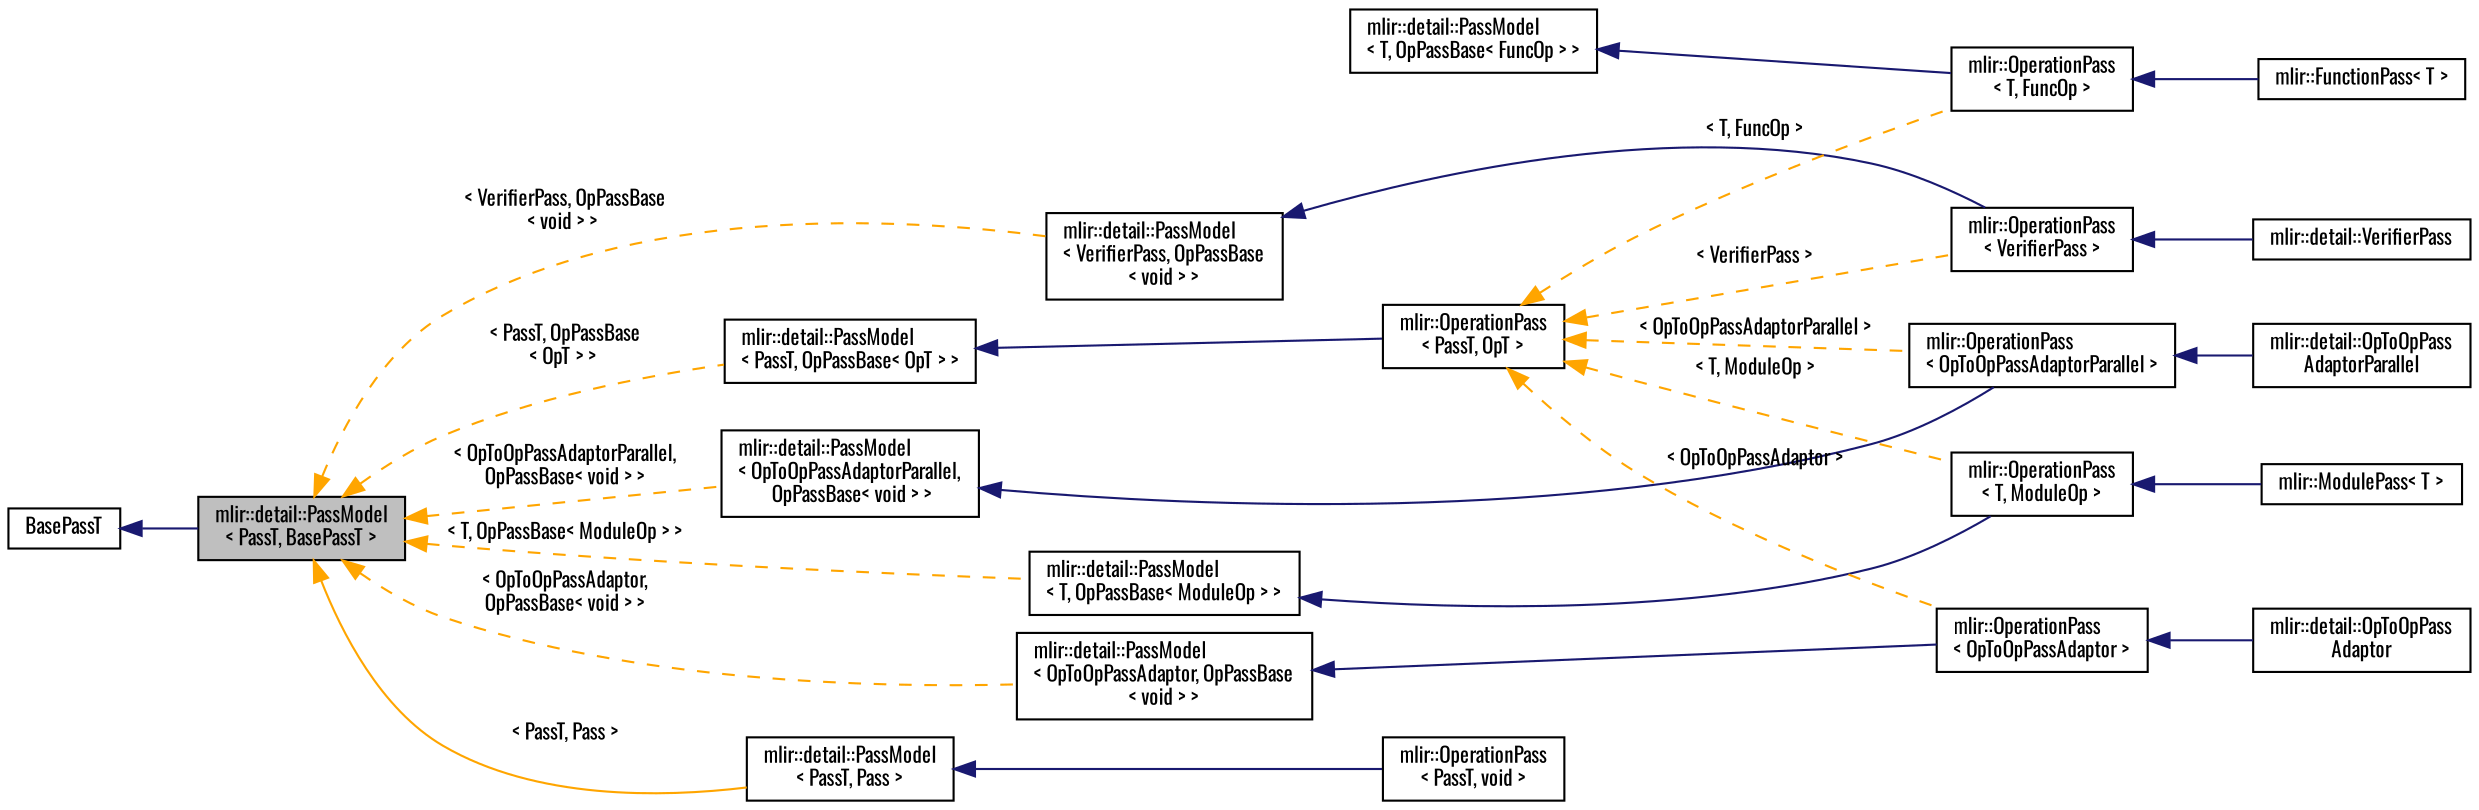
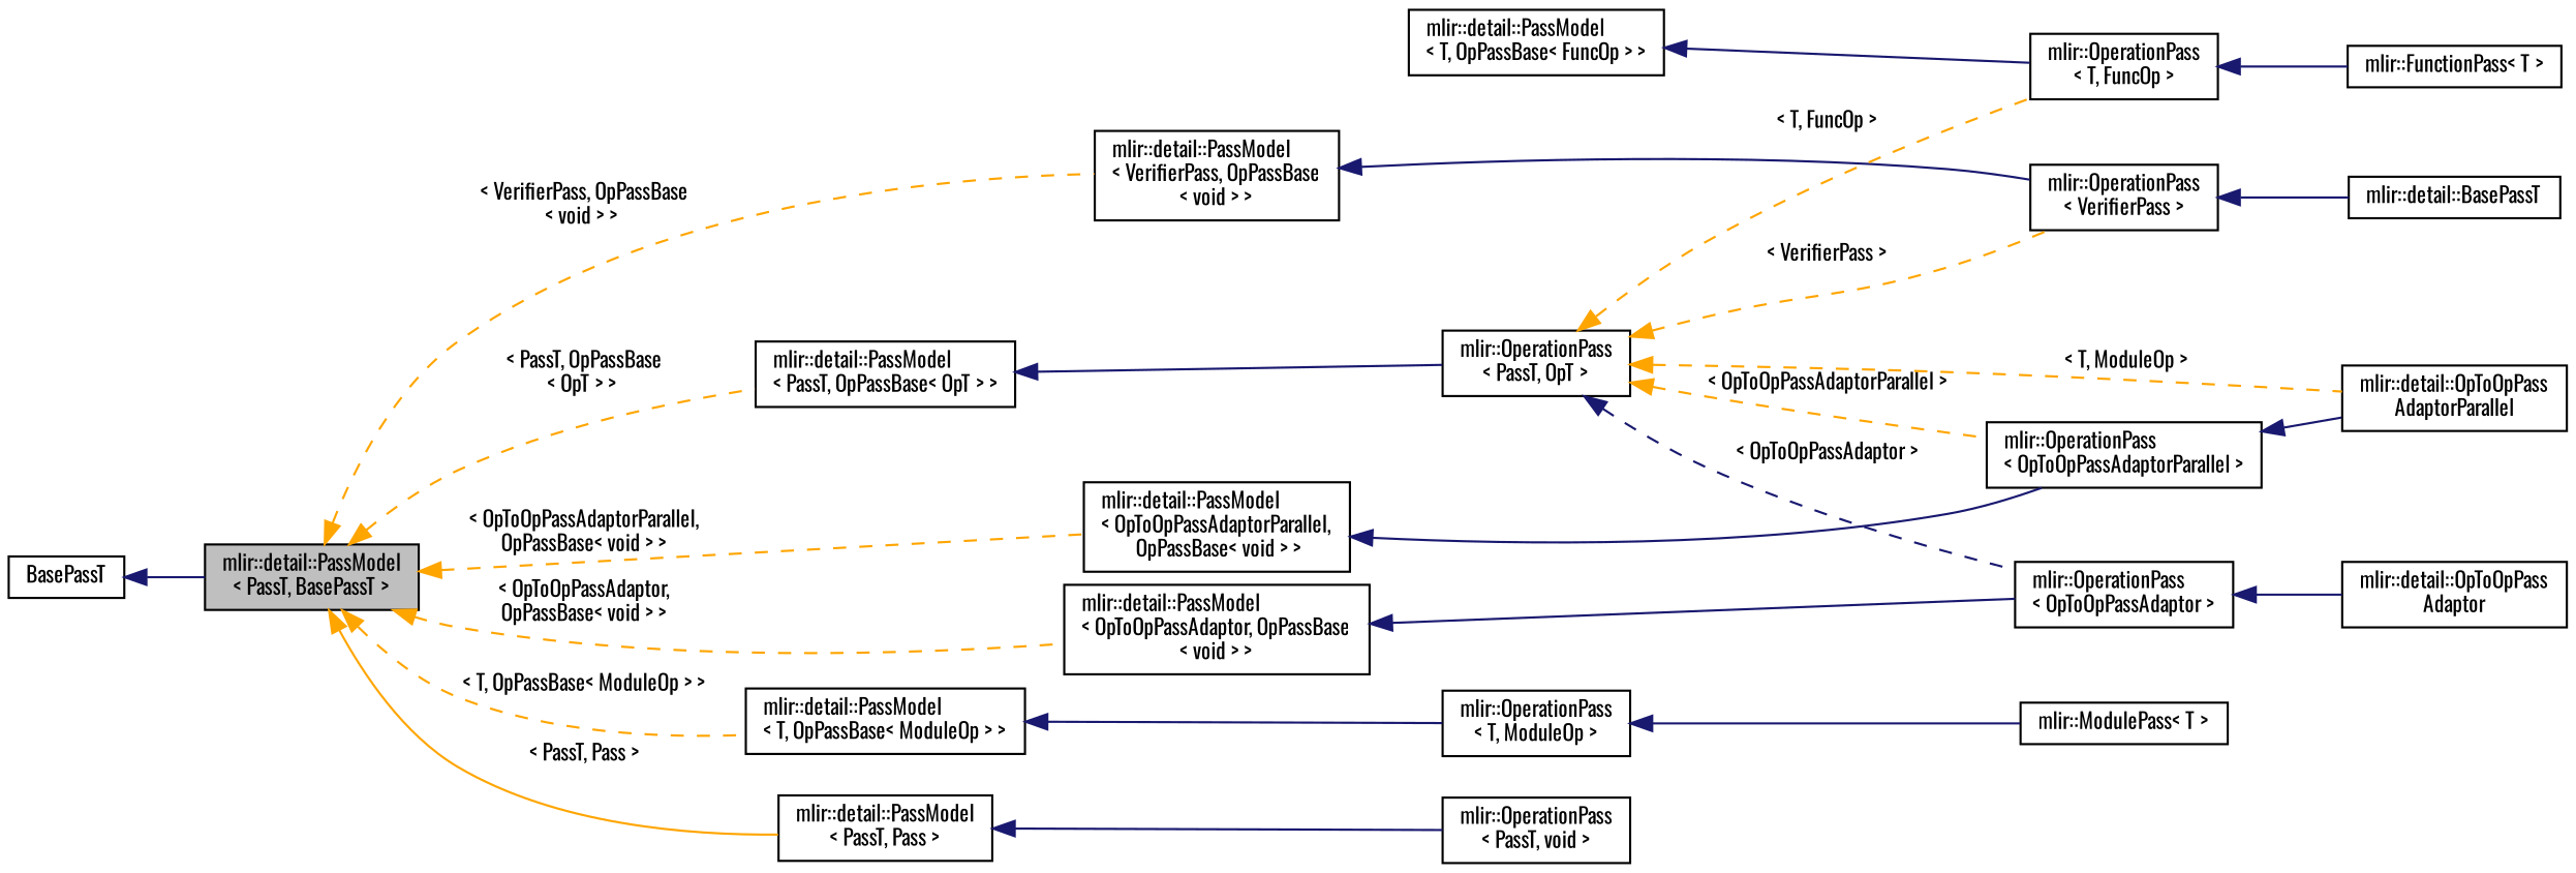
  digraph {
    fontname=Oswald
    rankdir=LR
    node [color=black fontname=Oswald fontsize=10 shape=record]
    edge [color=midnightblue dir=back fontname=Oswald fontsize=10 labelfontname=Helvetica labelfontsize=10 style=solid]
    n1 [fillcolor=grey75 fontcolor=black height=0.2 label="mlir::detail::PassModel\l\< PassT, BasePassT \>" style=filled width=0.4]
    n2 [height=0.2 label="mlir::detail::PassModel\l\< VerifierPass, OpPassBase\l\< void \> \>" width=0.4]
    n3 [height=0.2 label="mlir::detail::PassModel\l\< T, OpPassBase\< ModuleOp \> \>" width=0.4]
    n4 [height=0.2 label="mlir::detail::PassModel\l\< PassT, Pass \>" width=0.4]
    n5 [height=0.2 label="mlir::detail::PassModel\l\< OpToOpPassAdaptor, OpPassBase\l\< void \> \>" width=0.4]
    n6 [height=0.2 label="mlir::detail::PassModel\l\< OpToOpPassAdaptorParallel,\l OpPassBase\< void \> \>" width=0.4]
    n7 [height=0.2 label="mlir::detail::PassModel\l\< PassT, OpPassBase\< OpT \> \>" width=0.4]
    n8 [height=0.2 label="mlir::detail::PassModel\l\< T, OpPassBase\< FuncOp \> \>" width=0.4]
    n9 [height=0.2 label="mlir::OperationPass\l\< T, FuncOp \>" width=0.4]
    n10 [height=0.2 label="mlir::OperationPass\l\< VerifierPass \>" width=0.4]
    n11 [height=0.2 label="mlir::OperationPass\l\< T, ModuleOp \>" width=0.4]
    n12 [height=0.2 label="mlir::OperationPass\l\< PassT, void \>" width=0.4]
    n13 [height=0.2 label="mlir::OperationPass\l\< OpToOpPassAdaptor \>" width=0.4]
    n14 [height=0.2 label="mlir::OperationPass\l\< OpToOpPassAdaptorParallel \>" width=0.4]
    n15 [height=0.2 label="mlir::OperationPass\l\< PassT, OpT \>" width=0.4]
    n16 [height=0.2 label=BasePassT width=0.4]
    n17 [height=0.2 label="mlir::FunctionPass\< T \>" width=0.4]
-   n18 [height=0.2 label="mlir::detail::VerifierPass" width=0.4]
+   n18 [height=0.2 label="mlir::detail::BasePassT" width=0.4]
    n19 [height=0.2 label="mlir::ModulePass\< T \>" width=0.4]
    n20 [height=0.2 label="mlir::detail::OpToOpPass\lAdaptor" width=0.4]
    n21 [height=0.2 label="mlir::detail::OpToOpPass\lAdaptorParallel" width=0.4]
    n1 -> n2 [color=orange label=" \< VerifierPass, OpPassBase\l\< void \> \>" style=dashed]
    n1 -> n3 [color=orange label=" \< T, OpPassBase\< ModuleOp \> \>" style=dashed]
    n1 -> n4 [color=orange label=" \< PassT, Pass \>"]
    n1 -> n5 [color=orange label=" \< OpToOpPassAdaptor,\l OpPassBase\< void \> \>" style=dashed]
    n1 -> n6 [color=orange label=" \< OpToOpPassAdaptorParallel,\l OpPassBase\< void \> \>" style=dashed]
    n1 -> n7 [color=orange label=" \< PassT, OpPassBase\l\< OpT \> \>" style=dashed]
    n2 -> n10
    n3 -> n11
    n4 -> n12
    n5 -> n13
    n6 -> n14
    n7 -> n15
    n8 -> n9
    n9 -> n17
    n10 -> n18
    n11 -> n19
    n13 -> n20
    n14 -> n21
    n15 -> n9 [color=orange label=" \< T, FuncOp \>" style=dashed]
    n15 -> n10 [color=orange label=" \< VerifierPass \>" style=dashed]
-   n15 -> n11 [color=orange label=" \< T, ModuleOp \>" style=dashed]
-   n15 -> n13 [color=orange label=" \< OpToOpPassAdaptor \>" style=dashed]
+   n15 -> n21 [color=orange label=" \< T, ModuleOp \>" style=dashed]
+   n15 -> n13 [label=" \< OpToOpPassAdaptor \>" style=dashed]
    n15 -> n14 [color=orange label=" \< OpToOpPassAdaptorParallel \>" style=dashed]
    n16 -> n1
  }
